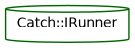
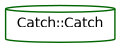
  digraph {
    rankdir=LR
-   n1 [color=darkgreen fillcolor=white fontname=Helvetica fontsize=10 height=0.2 label="Catch::IRunner" shape=cylinder style=filled width=0.4]
+   n1 [color=darkgreen fillcolor=white fontname=Helvetica fontsize=10 height=0.2 label="Catch::Catch" shape=cylinder style=filled width=0.4]
  }
